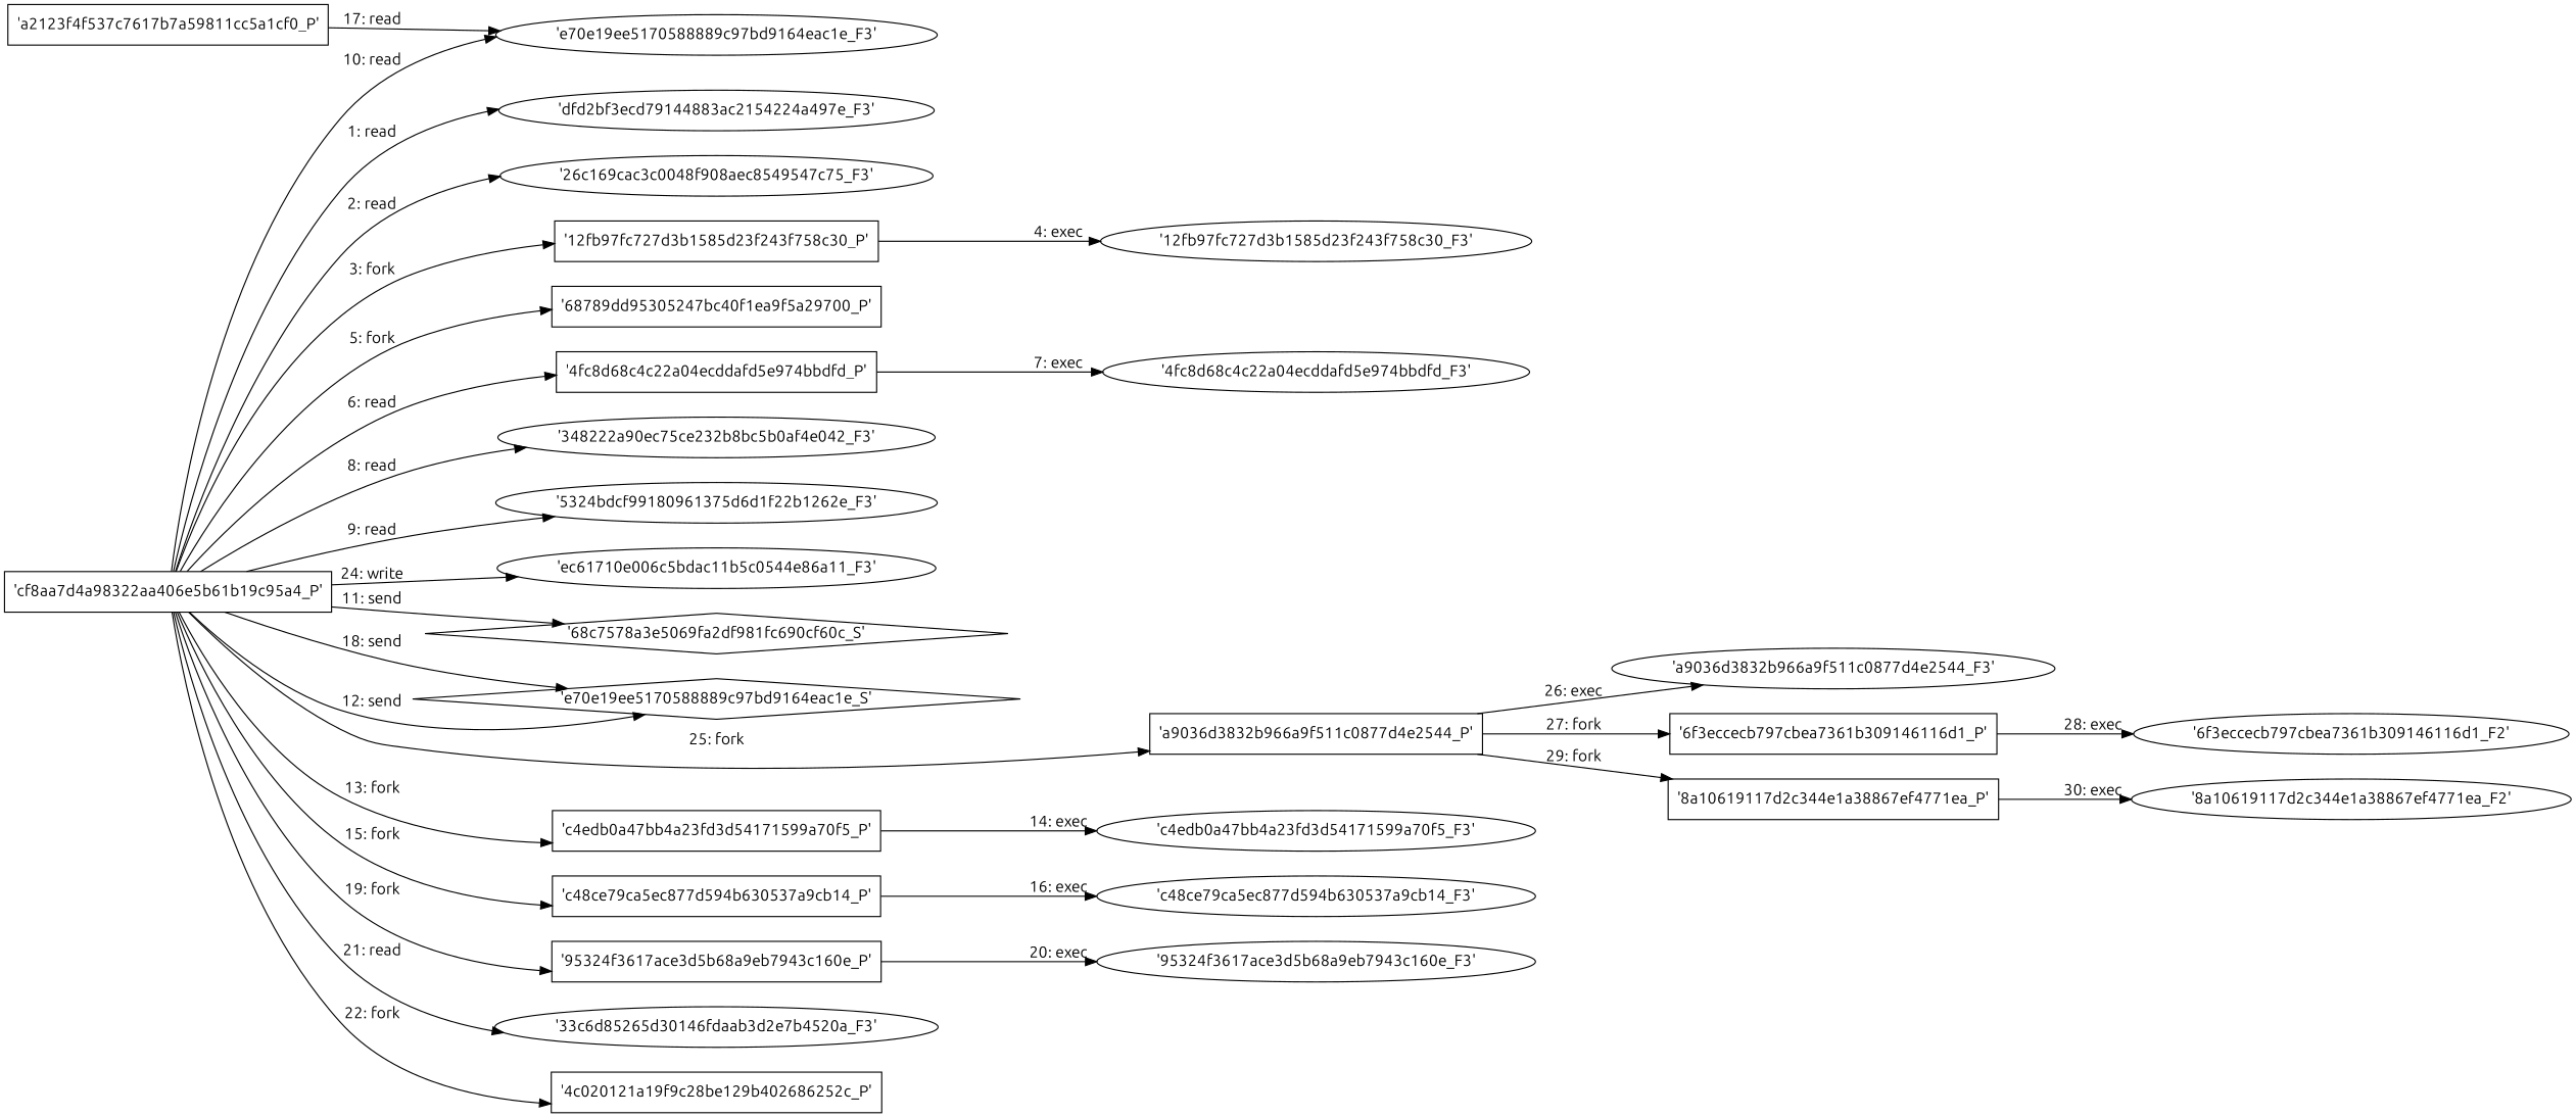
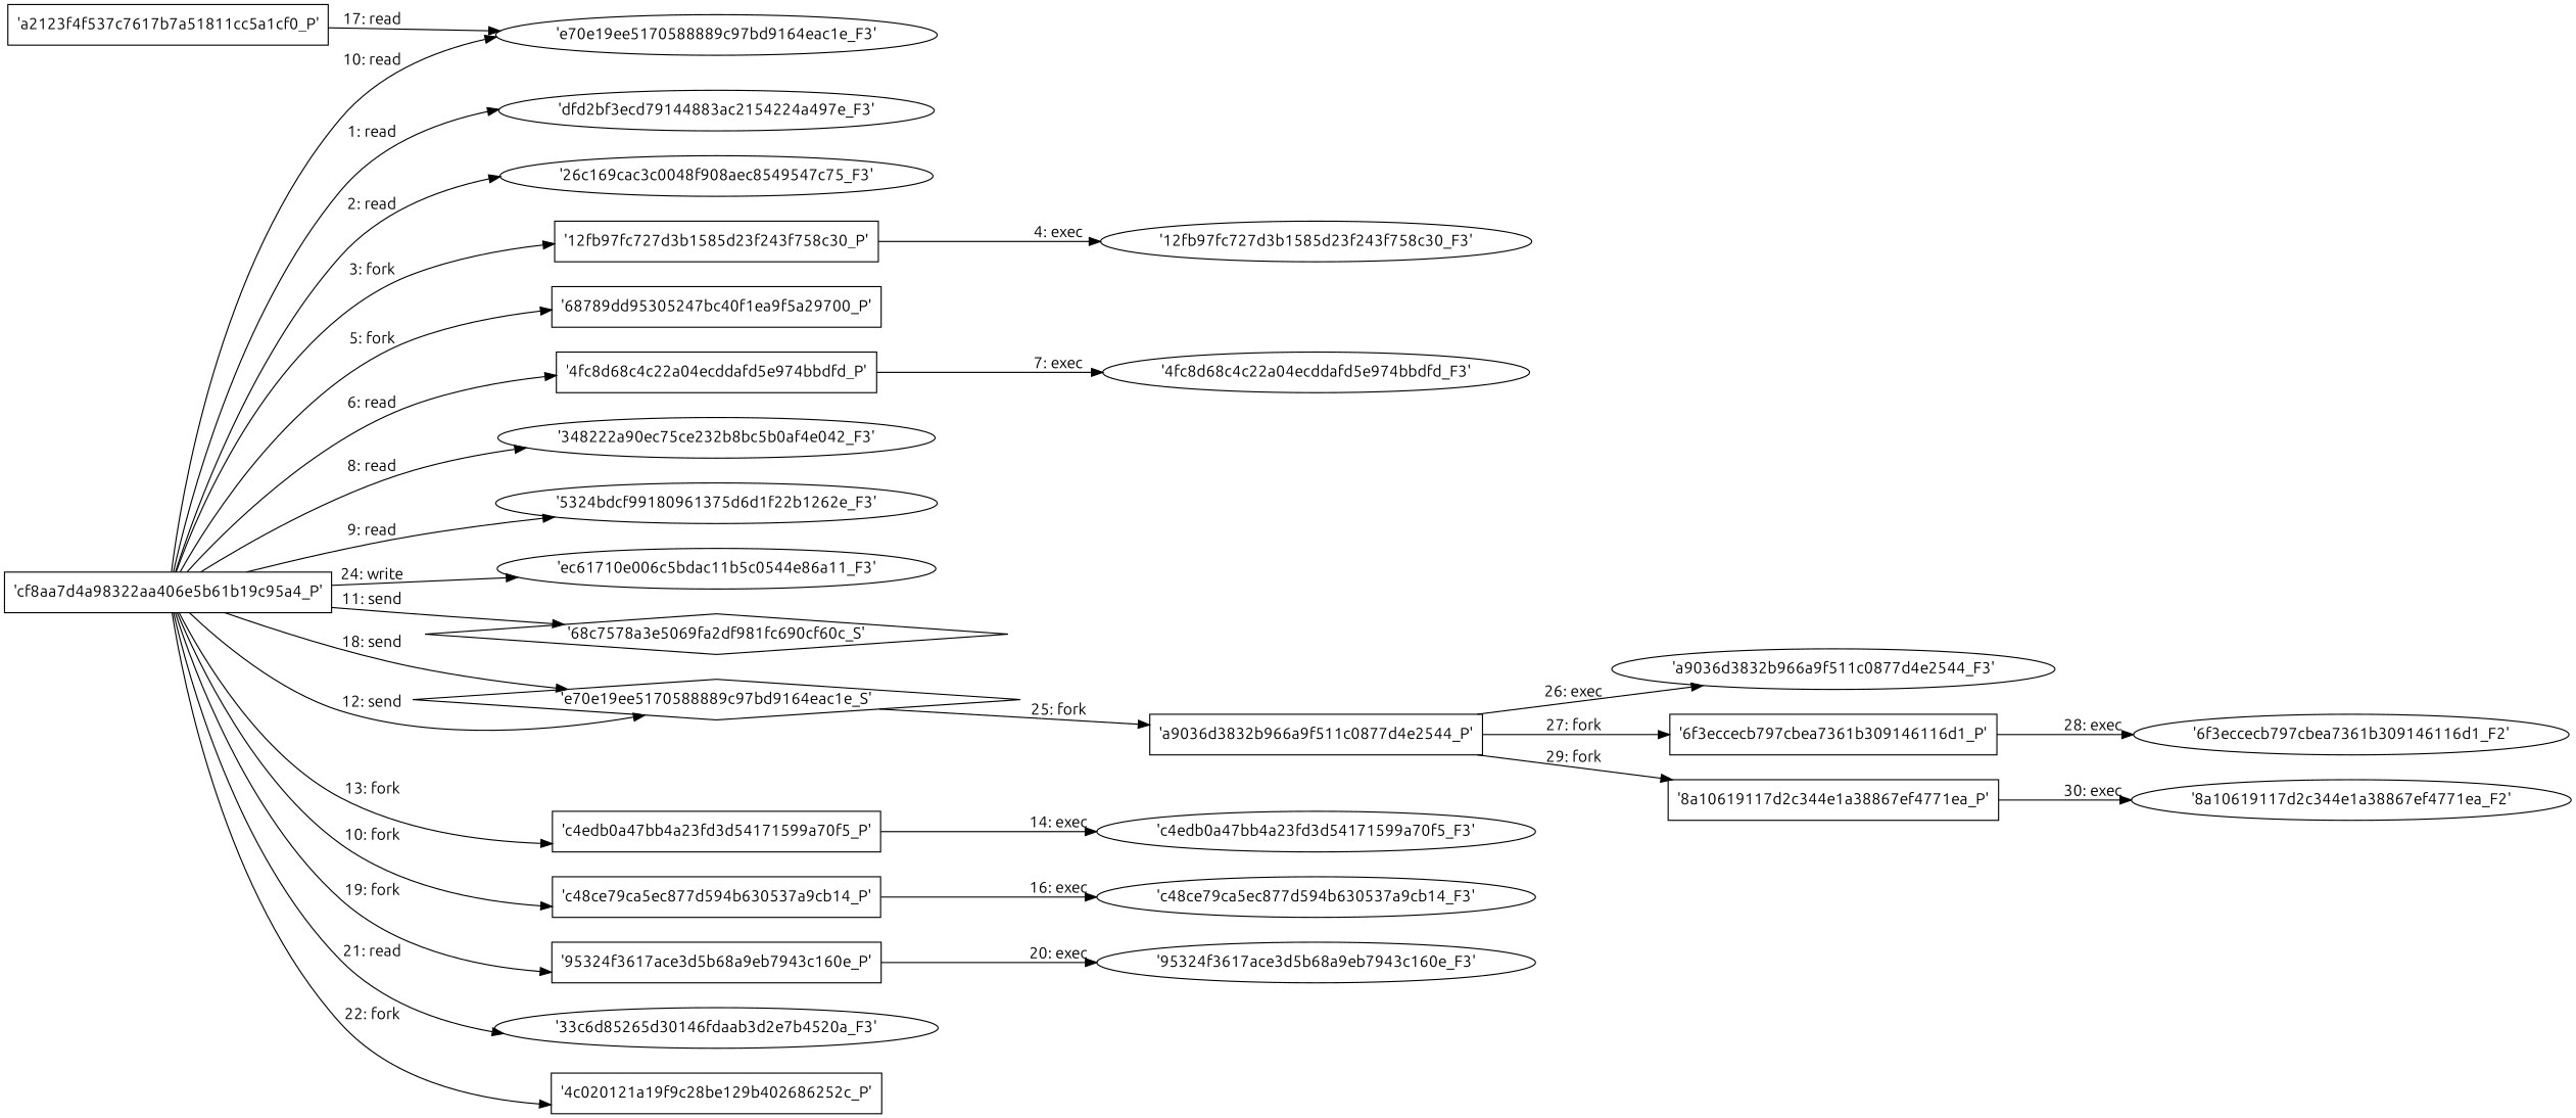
  digraph {
    engine=neato
    fixedsize=false
    fontname=Ubuntu
    fontsize=10
    nodesep=0.3
    rankdir=LR
    ranksep=0
    splines=true
    node [fontname=Ubuntu node_type=Process shape=ellipse]
    edge [fontname=Ubuntu]
    "'dfd2bf3ecd79144883ac2154224a497e_F3'" [node_type=file]
    "'cf8aa7d4a98322aa406e5b61b19c95a4_P'" [shape=box]
    "'26c169cac3c0048f908aec8549547c75_F3'" [node_type=file]
    "'12fb97fc727d3b1585d23f243f758c30_P'" [shape=box]
    "'68789dd95305247bc40f1ea9f5a29700_P'" [shape=box]
    "'4fc8d68c4c22a04ecddafd5e974bbdfd_P'" [shape=box]
    "'348222a90ec75ce232b8bc5b0af4e042_F3'" [node_type=file]
    n8 [label="'5324bdcf99180961375d6d1f22b1262e_F3'" node_type=file]
    "'e70e19ee5170588889c97bd9164eac1e_F3'" [node_type=file]
    "'68c7578a3e5069fa2df981fc690cf60c_S'" [node_type=Socket shape=diamond]
    "'e70e19ee5170588889c97bd9164eac1e_S'" [node_type=Socket shape=diamond]
    "'c4edb0a47bb4a23fd3d54171599a70f5_P'" [shape=box]
    "'c48ce79ca5ec877d594b630537a9cb14_P'" [shape=box]
    "'95324f3617ace3d5b68a9eb7943c160e_P'" [shape=box]
    "'33c6d85265d30146fdaab3d2e7b4520a_F3'" [node_type=file]
    "'4c020121a19f9c28be129b402686252c_P'" [shape=box]
    "'ec61710e006c5bdac11b5c0544e86a11_F3'" [node_type=file]
    "'a9036d3832b966a9f511c0877d4e2544_P'" [shape=box]
    "'12fb97fc727d3b1585d23f243f758c30_F3'" [node_type=File]
    "'4fc8d68c4c22a04ecddafd5e974bbdfd_F3'" [node_type=File]
    "'c4edb0a47bb4a23fd3d54171599a70f5_F3'" [node_type=File]
    "'c48ce79ca5ec877d594b630537a9cb14_F3'" [node_type=File]
    "'95324f3617ace3d5b68a9eb7943c160e_F3'" [node_type=File]
    "'a9036d3832b966a9f511c0877d4e2544_F3'" [node_type=File]
    "'6f3eccecb797cbea7361b309146116d1_P'" [shape=box]
    "'8a10619117d2c344e1a38867ef4771ea_P'" [shape=box]
-   "'a2123f4f537c7617b7a59811cc5a1cf0_P'" [shape=box]
+   "'a2123f4f537c7617b7a59811cc5a1cf0_P'" [shape=box label="'a2123f4f537c7617b7a51811cc5a1cf0_P'"]
    "'6f3eccecb797cbea7361b309146116d1_F2'" [node_type=File]
    "'8a10619117d2c344e1a38867ef4771ea_F2'" [node_type=File]
    "'cf8aa7d4a98322aa406e5b61b19c95a4_P'" -> "'dfd2bf3ecd79144883ac2154224a497e_F3'" [label="1: read"]
    "'cf8aa7d4a98322aa406e5b61b19c95a4_P'" -> "'26c169cac3c0048f908aec8549547c75_F3'" [label="2: read"]
    "'cf8aa7d4a98322aa406e5b61b19c95a4_P'" -> "'12fb97fc727d3b1585d23f243f758c30_P'" [label="3: fork"]
    "'cf8aa7d4a98322aa406e5b61b19c95a4_P'" -> "'68789dd95305247bc40f1ea9f5a29700_P'" [label="5: fork"]
    "'cf8aa7d4a98322aa406e5b61b19c95a4_P'" -> "'4fc8d68c4c22a04ecddafd5e974bbdfd_P'" [label="6: read"]
    "'cf8aa7d4a98322aa406e5b61b19c95a4_P'" -> "'348222a90ec75ce232b8bc5b0af4e042_F3'" [label="8: read"]
    "'cf8aa7d4a98322aa406e5b61b19c95a4_P'" -> n8 [label="9: read"]
    "'cf8aa7d4a98322aa406e5b61b19c95a4_P'" -> "'e70e19ee5170588889c97bd9164eac1e_F3'" [label="10: read"]
    "'cf8aa7d4a98322aa406e5b61b19c95a4_P'" -> "'68c7578a3e5069fa2df981fc690cf60c_S'" [label="11: send"]
    "'cf8aa7d4a98322aa406e5b61b19c95a4_P'" -> "'e70e19ee5170588889c97bd9164eac1e_S'" [label="12: send"]
    "'cf8aa7d4a98322aa406e5b61b19c95a4_P'" -> "'e70e19ee5170588889c97bd9164eac1e_S'" [label="18: send"]
    "'cf8aa7d4a98322aa406e5b61b19c95a4_P'" -> "'c4edb0a47bb4a23fd3d54171599a70f5_P'" [label="13: fork"]
-   "'cf8aa7d4a98322aa406e5b61b19c95a4_P'" -> "'c48ce79ca5ec877d594b630537a9cb14_P'" [label="15: fork"]
+   "'cf8aa7d4a98322aa406e5b61b19c95a4_P'" -> "'c48ce79ca5ec877d594b630537a9cb14_P'" [label="10: fork"]
    "'cf8aa7d4a98322aa406e5b61b19c95a4_P'" -> "'95324f3617ace3d5b68a9eb7943c160e_P'" [label="19: fork"]
    "'cf8aa7d4a98322aa406e5b61b19c95a4_P'" -> "'33c6d85265d30146fdaab3d2e7b4520a_F3'" [label="21: read"]
    "'cf8aa7d4a98322aa406e5b61b19c95a4_P'" -> "'4c020121a19f9c28be129b402686252c_P'" [label="22: fork"]
    "'cf8aa7d4a98322aa406e5b61b19c95a4_P'" -> "'ec61710e006c5bdac11b5c0544e86a11_F3'" [label="24: write"]
-   "'cf8aa7d4a98322aa406e5b61b19c95a4_P'" -> "'a9036d3832b966a9f511c0877d4e2544_P'" [label="25: fork"]
+   "'e70e19ee5170588889c97bd9164eac1e_S'" -> "'a9036d3832b966a9f511c0877d4e2544_P'" [label="25: fork"]
    "'12fb97fc727d3b1585d23f243f758c30_P'" -> "'12fb97fc727d3b1585d23f243f758c30_F3'" [label="4: exec"]
    "'4fc8d68c4c22a04ecddafd5e974bbdfd_P'" -> "'4fc8d68c4c22a04ecddafd5e974bbdfd_F3'" [label="7: exec"]
    "'c4edb0a47bb4a23fd3d54171599a70f5_P'" -> "'c4edb0a47bb4a23fd3d54171599a70f5_F3'" [label="14: exec"]
    "'c48ce79ca5ec877d594b630537a9cb14_P'" -> "'c48ce79ca5ec877d594b630537a9cb14_F3'" [label="16: exec"]
    "'95324f3617ace3d5b68a9eb7943c160e_P'" -> "'95324f3617ace3d5b68a9eb7943c160e_F3'" [label="20: exec"]
    "'a9036d3832b966a9f511c0877d4e2544_P'" -> "'a9036d3832b966a9f511c0877d4e2544_F3'" [label="26: exec"]
    "'a9036d3832b966a9f511c0877d4e2544_P'" -> "'6f3eccecb797cbea7361b309146116d1_P'" [label="27: fork"]
    "'a9036d3832b966a9f511c0877d4e2544_P'" -> "'8a10619117d2c344e1a38867ef4771ea_P'" [label="29: fork"]
    "'6f3eccecb797cbea7361b309146116d1_P'" -> "'6f3eccecb797cbea7361b309146116d1_F2'" [label="28: exec"]
    "'8a10619117d2c344e1a38867ef4771ea_P'" -> "'8a10619117d2c344e1a38867ef4771ea_F2'" [label="30: exec"]
    "'a2123f4f537c7617b7a59811cc5a1cf0_P'" -> "'e70e19ee5170588889c97bd9164eac1e_F3'" [label="17: read"]
  }
